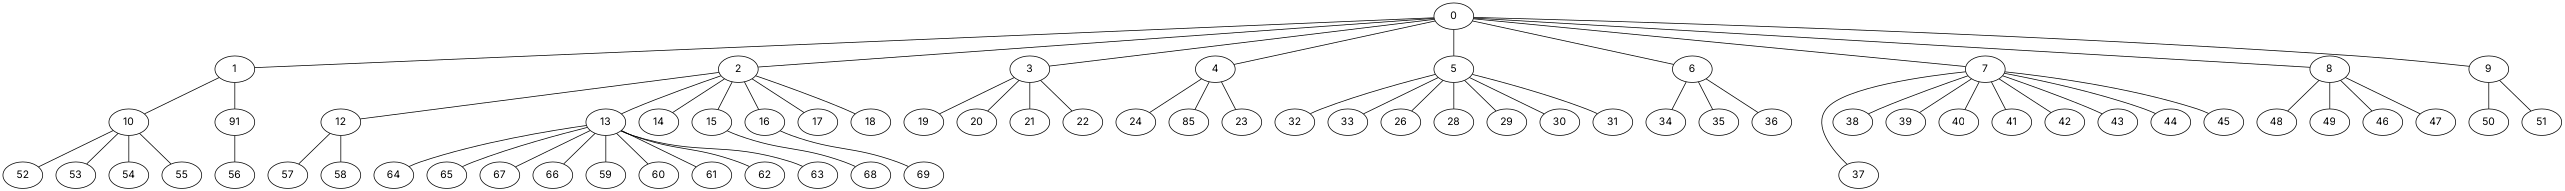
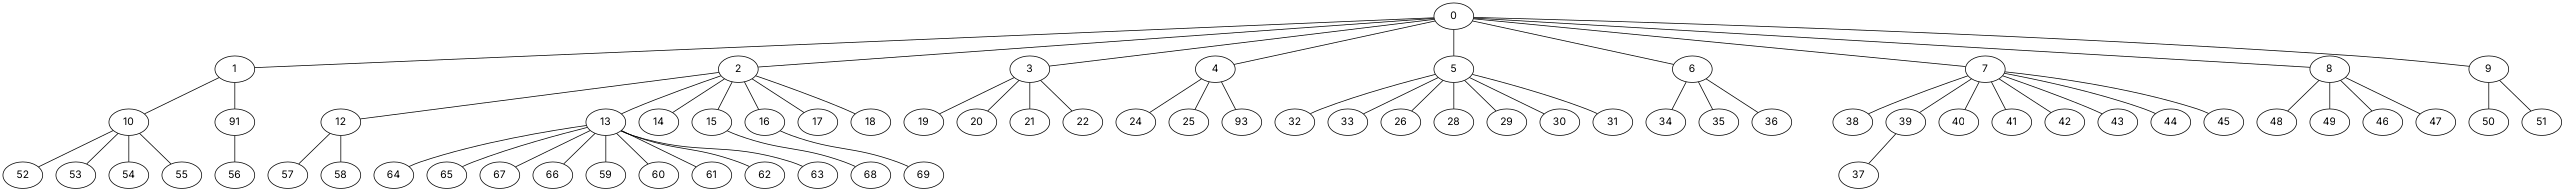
  graph {
    fontname=Inter
    node [fontname=Inter]
    edge [fontname=Inter]
    0
    1
    2
    3
    4
    5
    6
    7
    8
    9
    10
    n12 [label=91]
    12
    13
    14
    15
    16
    17
    18
    19
    20
    21
    22
    24
-   25 [label=85]
-   23
+   25
+   23 [label=93]
    32
    33
    26
    28
    29
    30
    31
    34
    35
    36
    37
    38
    39
    40
    41
    42
    43
    44
    45
    48
    49
    46
    47
    50
    51
    52
    53
    54
    55
    56
    57
    58
    64
    65
    67
    66
    59
    60
    61
    62
    63
    68
    69
    0 -- 1
    0 -- 2
    0 -- 3
    0 -- 4
    0 -- 5
    0 -- 6
    0 -- 7
    0 -- 8
    0 -- 9
    1 -- 10
    1 -- n12
    2 -- 12
    2 -- 13
    2 -- 14
    2 -- 15
    2 -- 16
    2 -- 17
    2 -- 18
    3 -- 19
    3 -- 20
    3 -- 21
    3 -- 22
    4 -- 24
    4 -- 25
    4 -- 23
    5 -- 32
    5 -- 33
    5 -- 26
    5 -- 28
    5 -- 29
    5 -- 30
    5 -- 31
    6 -- 34
    6 -- 35
    6 -- 36
-   7 -- 37
+   39 -- 37
    7 -- 38
    7 -- 39
    7 -- 40
    7 -- 41
    7 -- 42
    7 -- 43
    7 -- 44
    7 -- 45
    8 -- 48
    8 -- 49
    8 -- 46
    8 -- 47
    9 -- 50
    9 -- 51
    10 -- 52
    10 -- 53
    10 -- 54
    10 -- 55
    n12 -- 56
    12 -- 57
    12 -- 58
    13 -- 64
    13 -- 65
    13 -- 67
    13 -- 66
    13 -- 59
    13 -- 60
    13 -- 61
    13 -- 62
    13 -- 63
    15 -- 68
    16 -- 69
  }
